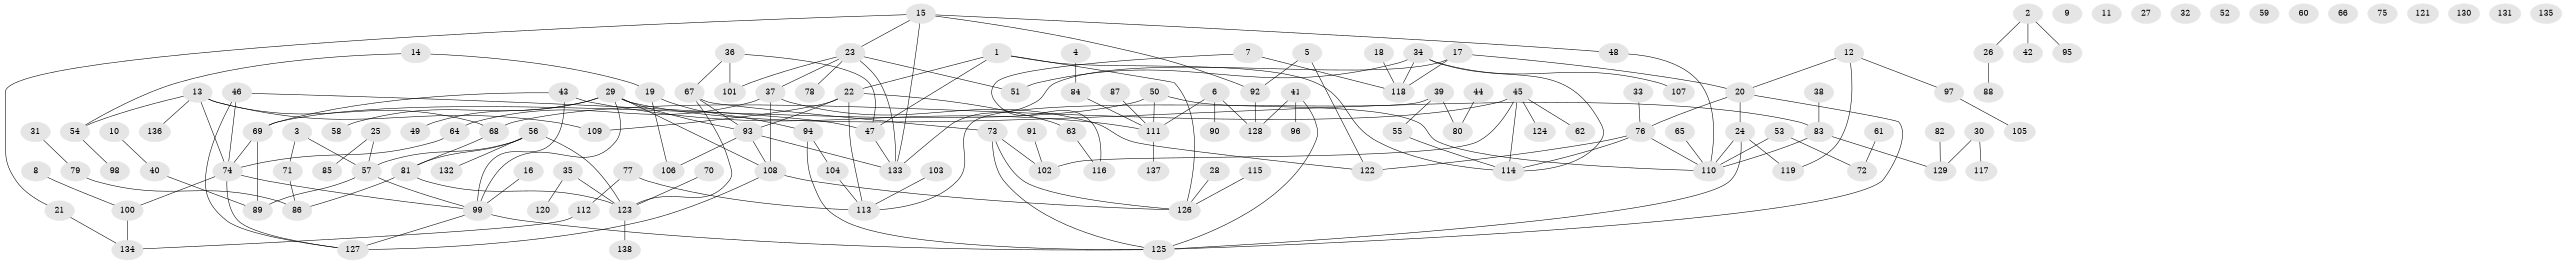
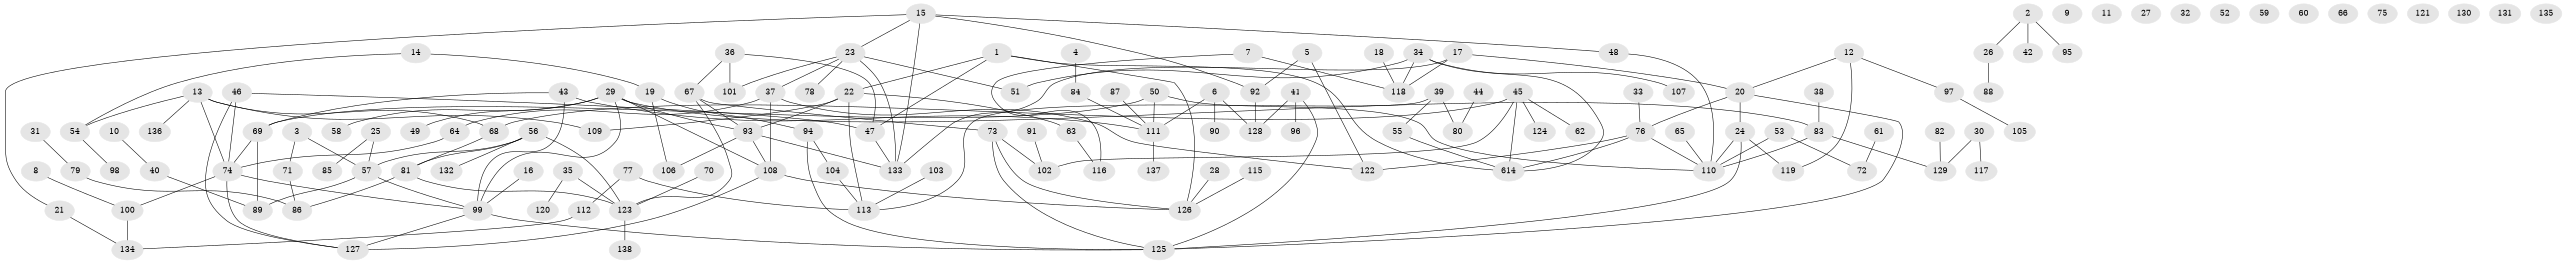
  graph {
    node [color=gray90 style=filled]
    1
    22
    47
-   114
+   114 [label=614]
    126
    109
    63
    93
    113
    133
    2
    26
    42
    95
    88
    3
    57
    71
    99
    89
    86
    4
    84
    111
    5
    92
    122
    128
    6
    90
    137
    7
    116
    118
    8
    100
    134
    9
    10
    40
    11
    12
    20
    97
    119
    24
    76
    125
    105
    13
    54
    68
    74
    136
    98
    81
    127
    14
    19
    94
    106
    15
    21
    23
    48
    37
    51
    78
    101
    110
    16
    17
    18
    104
    108
    64
    25
    85
    27
    28
    29
    49
    58
    83
    129
    30
    117
    31
    79
    32
    33
    34
    107
    39
    55
    80
    35
    120
    123
    138
    36
    67
    73
    38
    41
    96
    43
    69
    44
    45
    62
    102
    124
    46
    50
    52
    53
    72
    56
    132
    59
    60
    61
    65
    66
    70
    75
    77
    112
    82
    87
    91
    103
    115
    121
    130
    131
    135
    1 -- 22
    1 -- 47
    1 -- 114
    1 -- 126
    22 -- 109
    22 -- 63
    22 -- 93
    22 -- 113
    47 -- 133
    63 -- 116
    93 -- 133
    93 -- 106
    93 -- 108
    2 -- 26
    2 -- 42
    2 -- 95
    26 -- 88
    3 -- 57
    3 -- 71
    57 -- 99
    57 -- 89
    71 -- 86
    99 -- 125
    99 -- 127
    4 -- 84
    84 -- 111
    111 -- 137
    5 -- 92
    5 -- 122
    92 -- 128
    6 -- 111
    6 -- 128
    6 -- 90
    7 -- 116
    7 -- 118
    8 -- 100
    100 -- 134
    10 -- 40
    40 -- 89
    12 -- 20
    12 -- 97
    12 -- 119
    20 -- 24
    20 -- 76
    20 -- 125
    97 -- 105
    24 -- 119
    24 -- 125
    24 -- 110
    76 -- 114
    76 -- 122
    76 -- 110
    13 -- 109
    13 -- 54
    13 -- 68
    13 -- 74
    13 -- 136
    54 -- 98
    68 -- 81
    74 -- 99
    74 -- 100
    74 -- 127
    81 -- 86
    81 -- 123
    14 -- 54
    14 -- 19
    19 -- 94
    19 -- 106
    94 -- 125
    94 -- 104
    15 -- 133
    15 -- 92
    15 -- 21
    15 -- 23
    15 -- 48
    21 -- 134
    23 -- 133
    23 -- 37
    23 -- 51
    23 -- 78
    23 -- 101
    48 -- 110
    37 -- 122
    37 -- 108
    37 -- 64
    16 -- 99
    17 -- 133
    17 -- 118
    17 -- 20
    18 -- 118
    104 -- 113
    108 -- 126
    108 -- 127
    64 -- 74
    25 -- 57
    25 -- 85
    28 -- 126
    29 -- 93
    29 -- 99
    29 -- 108
    29 -- 49
    29 -- 58
    29 -- 83
    83 -- 110
    83 -- 129
    30 -- 129
    30 -- 117
    31 -- 79
    79 -- 86
    33 -- 76
    34 -- 114
    34 -- 118
    34 -- 51
    34 -- 107
    39 -- 113
    39 -- 55
    39 -- 80
    55 -- 114
    35 -- 120
    35 -- 123
    123 -- 138
    36 -- 47
    36 -- 101
    36 -- 67
    67 -- 93
    67 -- 123
    67 -- 73
    73 -- 126
    73 -- 125
    73 -- 102
    38 -- 83
    41 -- 128
    41 -- 125
    41 -- 96
    43 -- 99
    43 -- 111
    43 -- 69
    69 -- 89
    69 -- 74
    44 -- 80
    45 -- 114
    45 -- 68
    45 -- 62
    45 -- 102
    45 -- 124
    46 -- 47
    46 -- 74
    46 -- 127
    50 -- 111
    50 -- 110
    50 -- 69
    53 -- 110
    53 -- 72
    56 -- 57
    56 -- 81
    56 -- 123
    56 -- 132
    61 -- 72
    65 -- 110
    70 -- 123
    77 -- 113
    77 -- 112
    112 -- 134
    82 -- 129
    87 -- 111
    91 -- 102
    103 -- 113
    115 -- 126
  }
